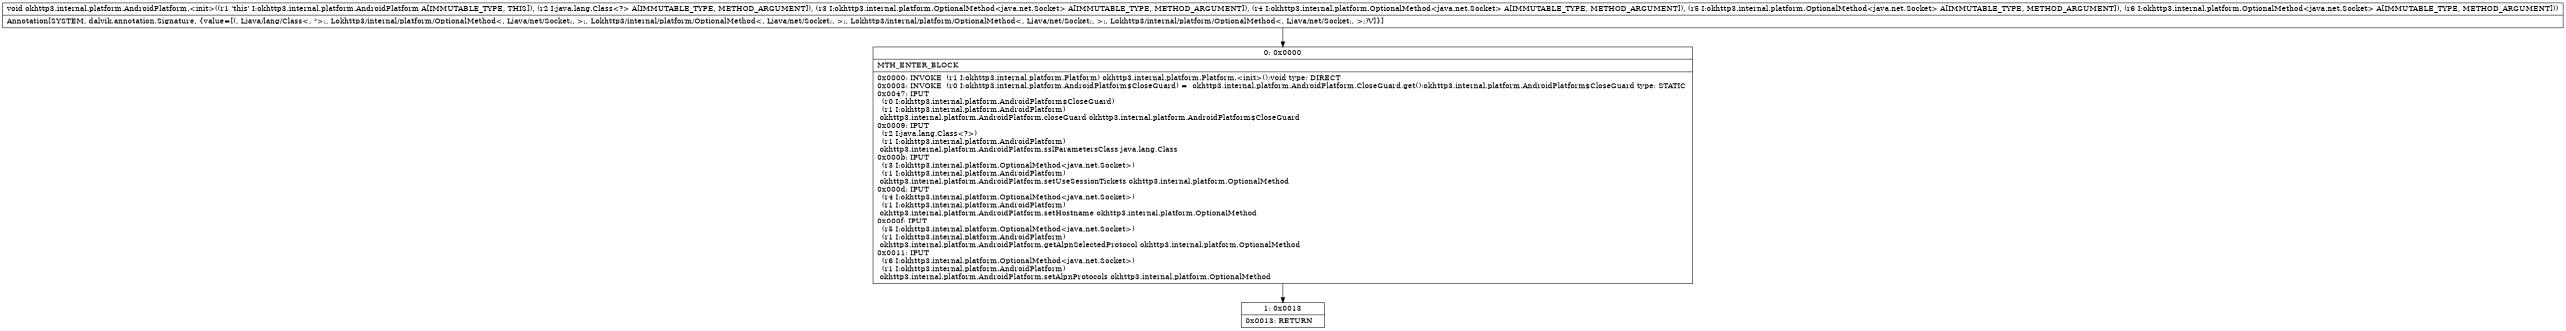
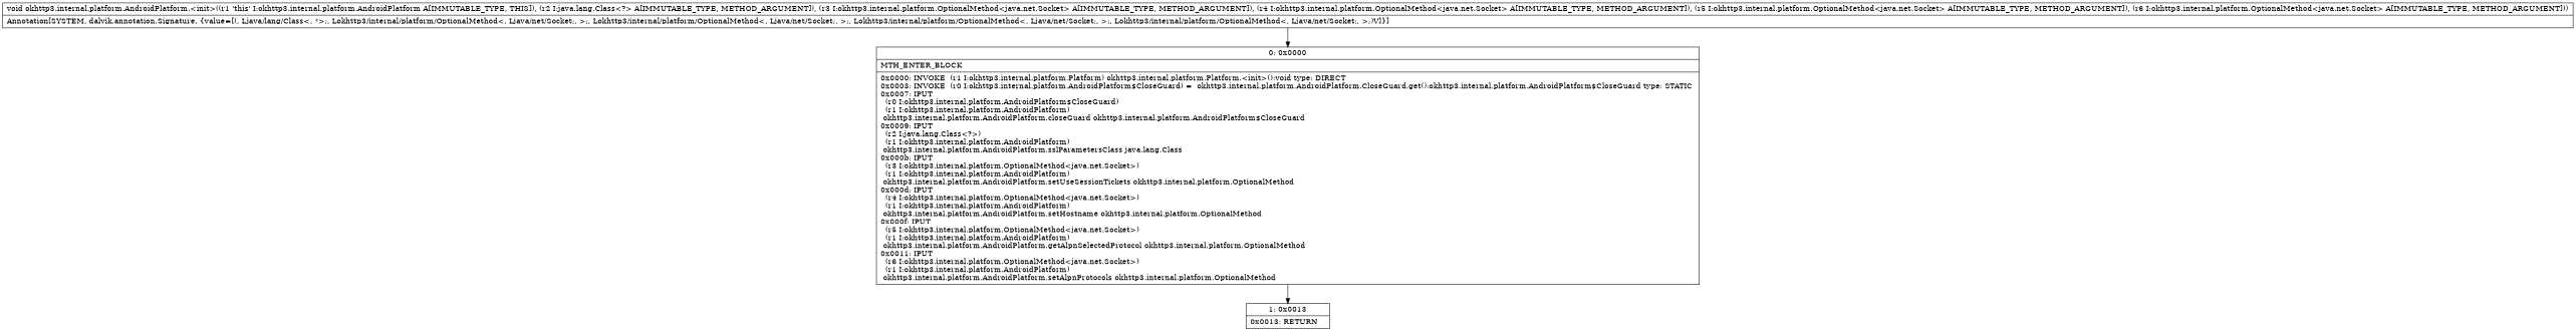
  digraph {
    node [shape=record]
-   n1 [label="{0\:\ 0x0000|MTH_ENTER_BLOCK\l|0x0000: INVOKE  (r1 I:okhttp3.internal.platform.Platform) okhttp3.internal.platform.Platform.\<init\>():void type: DIRECT \l0x0003: INVOKE  (r0 I:okhttp3.internal.platform.AndroidPlatform$CloseGuard) =  okhttp3.internal.platform.AndroidPlatform.CloseGuard.get():okhttp3.internal.platform.AndroidPlatform$CloseGuard type: STATIC \l0x0047: IPUT  \l  (r0 I:okhttp3.internal.platform.AndroidPlatform$CloseGuard)\l  (r1 I:okhttp3.internal.platform.AndroidPlatform)\l okhttp3.internal.platform.AndroidPlatform.closeGuard okhttp3.internal.platform.AndroidPlatform$CloseGuard \l0x0009: IPUT  \l  (r2 I:java.lang.Class\<?\>)\l  (r1 I:okhttp3.internal.platform.AndroidPlatform)\l okhttp3.internal.platform.AndroidPlatform.sslParametersClass java.lang.Class \l0x000b: IPUT  \l  (r3 I:okhttp3.internal.platform.OptionalMethod\<java.net.Socket\>)\l  (r1 I:okhttp3.internal.platform.AndroidPlatform)\l okhttp3.internal.platform.AndroidPlatform.setUseSessionTickets okhttp3.internal.platform.OptionalMethod \l0x000d: IPUT  \l  (r4 I:okhttp3.internal.platform.OptionalMethod\<java.net.Socket\>)\l  (r1 I:okhttp3.internal.platform.AndroidPlatform)\l okhttp3.internal.platform.AndroidPlatform.setHostname okhttp3.internal.platform.OptionalMethod \l0x000f: IPUT  \l  (r5 I:okhttp3.internal.platform.OptionalMethod\<java.net.Socket\>)\l  (r1 I:okhttp3.internal.platform.AndroidPlatform)\l okhttp3.internal.platform.AndroidPlatform.getAlpnSelectedProtocol okhttp3.internal.platform.OptionalMethod \l0x0011: IPUT  \l  (r6 I:okhttp3.internal.platform.OptionalMethod\<java.net.Socket\>)\l  (r1 I:okhttp3.internal.platform.AndroidPlatform)\l okhttp3.internal.platform.AndroidPlatform.setAlpnProtocols okhttp3.internal.platform.OptionalMethod \l}"]
+   n1 [label="{0\:\ 0x0000|MTH_ENTER_BLOCK\l|0x0000: INVOKE  (r1 I:okhttp3.internal.platform.Platform) okhttp3.internal.platform.Platform.\<init\>():void type: DIRECT \l0x0003: INVOKE  (r0 I:okhttp3.internal.platform.AndroidPlatform$CloseGuard) =  okhttp3.internal.platform.AndroidPlatform.CloseGuard.get():okhttp3.internal.platform.AndroidPlatform$CloseGuard type: STATIC \l0x0007: IPUT  \l  (r0 I:okhttp3.internal.platform.AndroidPlatform$CloseGuard)\l  (r1 I:okhttp3.internal.platform.AndroidPlatform)\l okhttp3.internal.platform.AndroidPlatform.closeGuard okhttp3.internal.platform.AndroidPlatform$CloseGuard \l0x0009: IPUT  \l  (r2 I:java.lang.Class\<?\>)\l  (r1 I:okhttp3.internal.platform.AndroidPlatform)\l okhttp3.internal.platform.AndroidPlatform.sslParametersClass java.lang.Class \l0x000b: IPUT  \l  (r3 I:okhttp3.internal.platform.OptionalMethod\<java.net.Socket\>)\l  (r1 I:okhttp3.internal.platform.AndroidPlatform)\l okhttp3.internal.platform.AndroidPlatform.setUseSessionTickets okhttp3.internal.platform.OptionalMethod \l0x000d: IPUT  \l  (r4 I:okhttp3.internal.platform.OptionalMethod\<java.net.Socket\>)\l  (r1 I:okhttp3.internal.platform.AndroidPlatform)\l okhttp3.internal.platform.AndroidPlatform.setHostname okhttp3.internal.platform.OptionalMethod \l0x000f: IPUT  \l  (r5 I:okhttp3.internal.platform.OptionalMethod\<java.net.Socket\>)\l  (r1 I:okhttp3.internal.platform.AndroidPlatform)\l okhttp3.internal.platform.AndroidPlatform.getAlpnSelectedProtocol okhttp3.internal.platform.OptionalMethod \l0x0011: IPUT  \l  (r6 I:okhttp3.internal.platform.OptionalMethod\<java.net.Socket\>)\l  (r1 I:okhttp3.internal.platform.AndroidPlatform)\l okhttp3.internal.platform.AndroidPlatform.setAlpnProtocols okhttp3.internal.platform.OptionalMethod \l}"]
    n2 [label="{1\:\ 0x0013|0x0013: RETURN   \l}"]
    n3 [label="{void okhttp3.internal.platform.AndroidPlatform.\<init\>((r1 'this' I:okhttp3.internal.platform.AndroidPlatform A[IMMUTABLE_TYPE, THIS]), (r2 I:java.lang.Class\<?\> A[IMMUTABLE_TYPE, METHOD_ARGUMENT]), (r3 I:okhttp3.internal.platform.OptionalMethod\<java.net.Socket\> A[IMMUTABLE_TYPE, METHOD_ARGUMENT]), (r4 I:okhttp3.internal.platform.OptionalMethod\<java.net.Socket\> A[IMMUTABLE_TYPE, METHOD_ARGUMENT]), (r5 I:okhttp3.internal.platform.OptionalMethod\<java.net.Socket\> A[IMMUTABLE_TYPE, METHOD_ARGUMENT]), (r6 I:okhttp3.internal.platform.OptionalMethod\<java.net.Socket\> A[IMMUTABLE_TYPE, METHOD_ARGUMENT]))  | Annotation[SYSTEM, dalvik.annotation.Signature, \{value=[(, Ljava\/lang\/Class\<, *\>;, Lokhttp3\/internal\/platform\/OptionalMethod\<, Ljava\/net\/Socket;, \>;, Lokhttp3\/internal\/platform\/OptionalMethod\<, Ljava\/net\/Socket;, \>;, Lokhttp3\/internal\/platform\/OptionalMethod\<, Ljava\/net\/Socket;, \>;, Lokhttp3\/internal\/platform\/OptionalMethod\<, Ljava\/net\/Socket;, \>;)V]\}]\l}"]
    n1 -> n2
    n3 -> n1
  }
